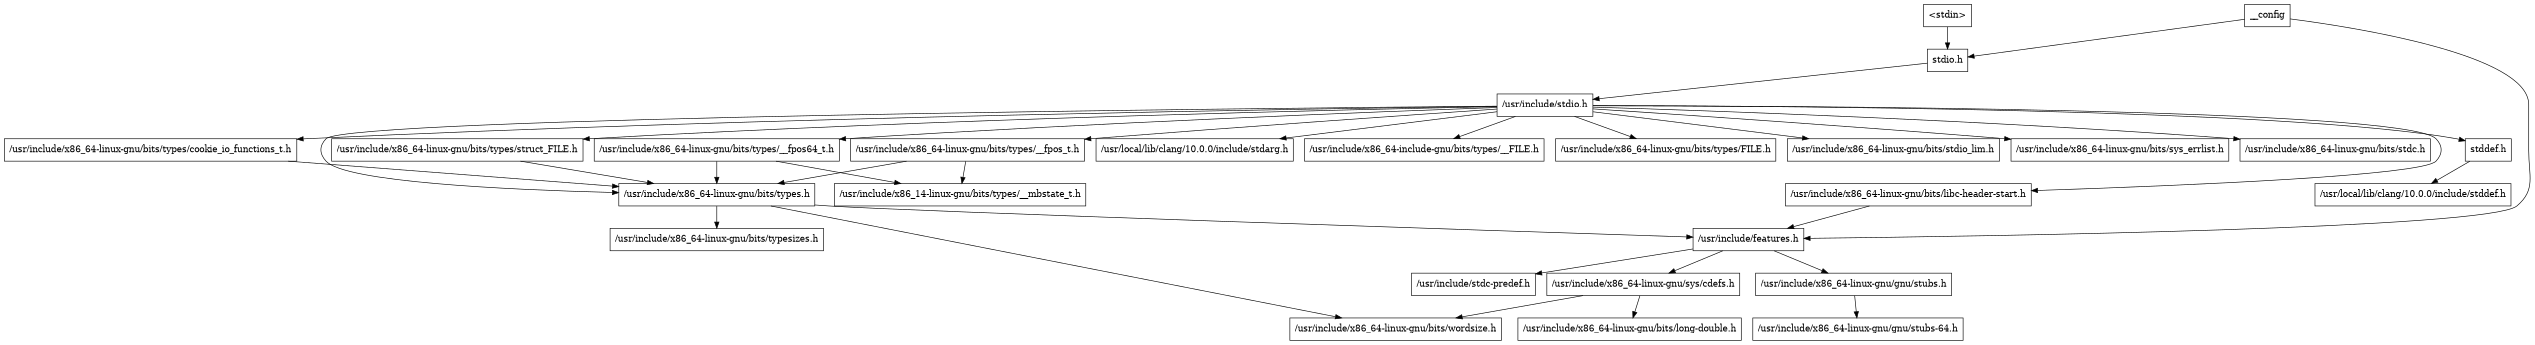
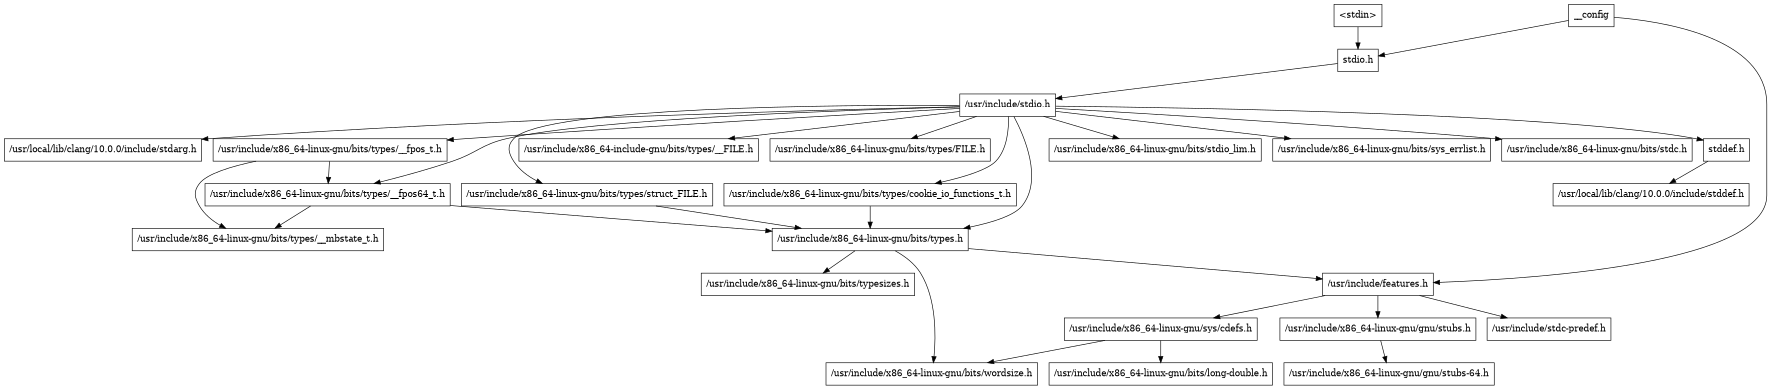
  digraph {
    node [shape=box]
    n1 [label="\<stdin\>"]
    n2 [label="stdio.h"]
    n3 [label="/usr/include/stdio.h"]
-   n4 [label="/usr/include/x86_64-linux-gnu/bits/libc-header-start.h"]
    n5 [label="stddef.h"]
    n6 [label="/usr/local/lib/clang/10.0.0/include/stdarg.h"]
    n7 [label="/usr/include/x86_64-linux-gnu/bits/types.h"]
    n8 [label="/usr/include/x86_64-linux-gnu/bits/types/__fpos_t.h"]
    n9 [label="/usr/include/x86_64-linux-gnu/bits/types/__fpos64_t.h"]
    n10 [label="/usr/include/x86_64-include-gnu/bits/types/__FILE.h"]
    n11 [label="/usr/include/x86_64-linux-gnu/bits/types/FILE.h"]
    n12 [label="/usr/include/x86_64-linux-gnu/bits/types/struct_FILE.h"]
    n13 [label="/usr/include/x86_64-linux-gnu/bits/types/cookie_io_functions_t.h"]
    n14 [label="/usr/include/x86_64-linux-gnu/bits/stdio_lim.h"]
    n15 [label="/usr/include/x86_64-linux-gnu/bits/sys_errlist.h"]
    n16 [label="/usr/include/x86_64-linux-gnu/bits/stdc.h"]
    n17 [label=__config]
    n18 [label="/usr/include/features.h"]
    n19 [label="/usr/local/lib/clang/10.0.0/include/stddef.h"]
    n20 [label="/usr/include/x86_64-linux-gnu/bits/typesizes.h"]
    n21 [label="/usr/include/x86_64-linux-gnu/bits/wordsize.h"]
-   n22 [label="/usr/include/x86_14-linux-gnu/bits/types/__mbstate_t.h"]
+   n22 [label="/usr/include/x86_64-linux-gnu/bits/types/__mbstate_t.h"]
    n23 [label="/usr/include/stdc-predef.h"]
    n24 [label="/usr/include/x86_64-linux-gnu/sys/cdefs.h"]
    n25 [label="/usr/include/x86_64-linux-gnu/gnu/stubs.h"]
    n26 [label="/usr/include/x86_64-linux-gnu/bits/long-double.h"]
    n27 [label="/usr/include/x86_64-linux-gnu/gnu/stubs-64.h"]
    n1 -> n2
    n2 -> n3
-   n3 -> n4
    n3 -> n5
    n3 -> n6
    n3 -> n7
    n3 -> n8
    n3 -> n9
    n3 -> n10
    n3 -> n11
    n3 -> n12
    n3 -> n13
    n3 -> n14
    n3 -> n15
    n3 -> n16
-   n4 -> n18
    n5 -> n19
    n7 -> n18
    n7 -> n20
    n7 -> n21
-   n8 -> n7
+   n8 -> n9
    n8 -> n22
    n9 -> n7
    n9 -> n22
    n12 -> n7
    n13 -> n7
    n17 -> n2
    n17 -> n18
    n18 -> n23
    n18 -> n24
    n18 -> n25
    n24 -> n21
    n24 -> n26
    n25 -> n27
  }
